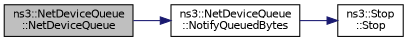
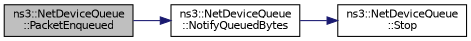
  digraph {
    rankdir=LR
    node [color=black fillcolor=white fontname=Helvetica fontsize=10 shape=record style=filled]
    edge [color=midnightblue fontname=Helvetica fontsize=10 labelfontname=Helvetica labelfontsize=10 style=solid]
-   n1 [fillcolor=grey75 fontcolor=black height=0.2 label="ns3::NetDeviceQueue\l::NetDeviceQueue" width=0.4]
+   n1 [fillcolor=grey75 fontcolor=black height=0.2 label="ns3::NetDeviceQueue\l::PacketEnqueued" width=0.4]
    n2 [height=0.2 label="ns3::NetDeviceQueue\l::NotifyQueuedBytes" width=0.4]
-   n3 [height=0.2 label="ns3::Stop\l::Stop" width=0.4]
+   n3 [height=0.2 label="ns3::NetDeviceQueue\l::Stop" width=0.4]
    n1 -> n2
    n2 -> n3
  }
